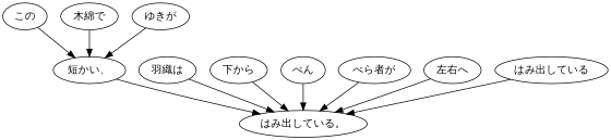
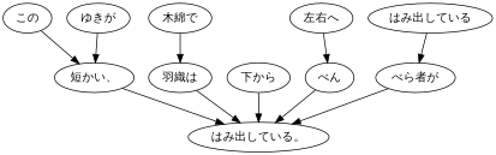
  digraph {
    fontname=Ubuntu
    node [fontname=Ubuntu]
    edge [fontname=Ubuntu]
    n1 [label="この"]
    n2 [label="短かい、"]
    n3 [label="羽織は"]
    n4 [label="はみ出している。"]
    n5 [label="木綿で"]
    n6 [label="ゆきが"]
    n7 [label="下から"]
    n8 [label="べん"]
    n9 [label="べら者が"]
    n10 [label="左右へ"]
    n11 [label="はみ出している"]
    n1 -> n2
    n2 -> n4
    n3 -> n4
-   n5 -> n2
+   n5 -> n3
    n6 -> n2
    n7 -> n4
    n8 -> n4
    n9 -> n4
-   n10 -> n4
-   n11 -> n4
+   n10 -> n8
+   n11 -> n9
  }
